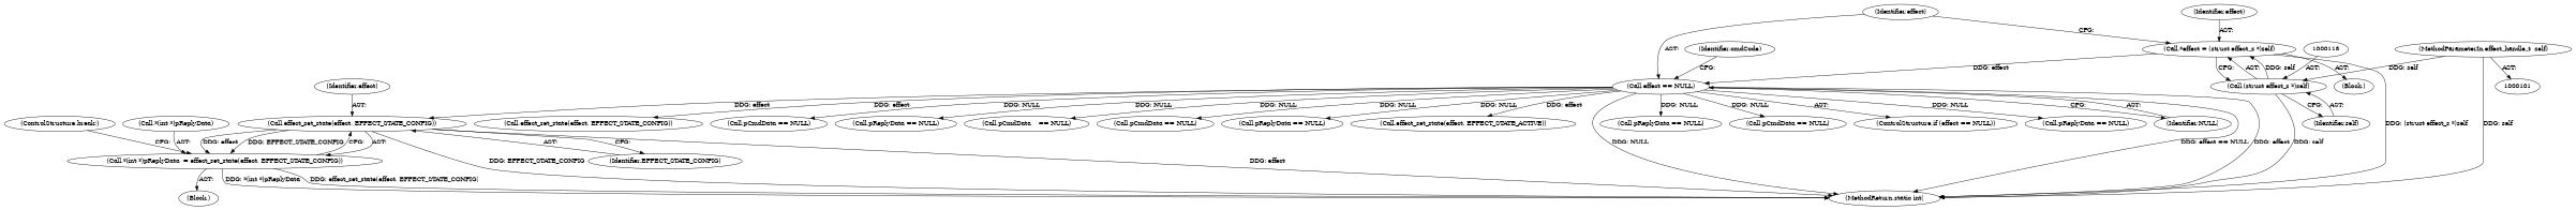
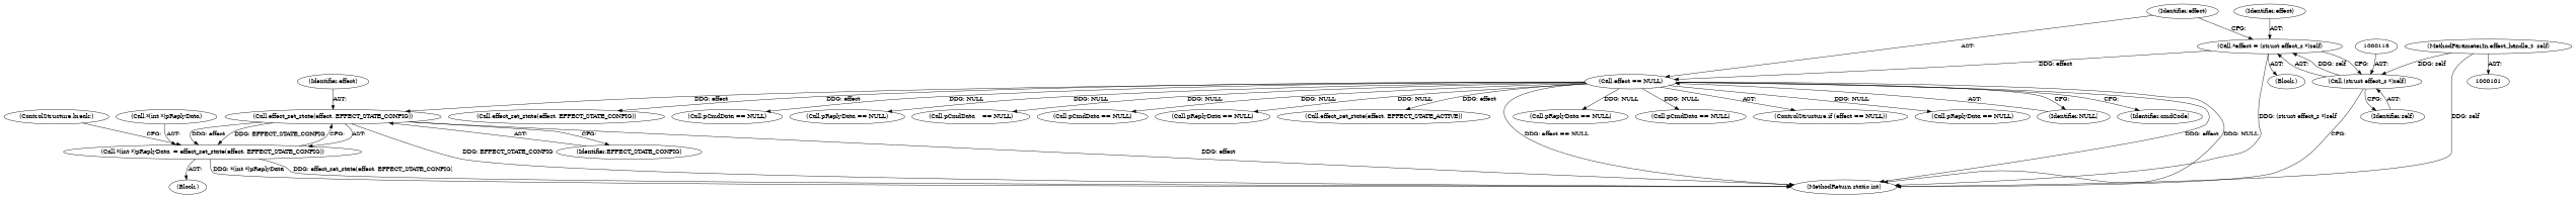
  digraph {
    n1 [label="(Call,effect_set_state(effect, EFFECT_STATE_CONFIG))"]
    n2 [label="(Call,*(int *)pReplyData  = effect_set_state(effect, EFFECT_STATE_CONFIG))"]
    n3 [label="(MethodReturn,static int)"]
    n4 [label="(Identifier,EFFECT_STATE_CONFIG)"]
    n5 [label="(Block,)"]
    n6 [label="(Call,effect == NULL)"]
    n7 [label="(Call,effect_set_state(effect, EFFECT_STATE_CONFIG))"]
    n8 [label="(Call,pCmdData == NULL)"]
    n9 [label="(Call,pReplyData == NULL)"]
    n10 [label="(Call,pCmdData    == NULL)"]
    n11 [label="(Call,pCmdData == NULL)"]
    n12 [label="(Call,pReplyData == NULL)"]
    n13 [label="(Call,effect_set_state(effect, EFFECT_STATE_ACTIVE))"]
    n14 [label="(Call,pReplyData == NULL)"]
    n15 [label="(Call,pCmdData == NULL)"]
    n16 [label="(ControlStructure,if (effect == NULL))"]
    n17 [label="(Call,pReplyData == NULL)"]
    n18 [label="(Identifier,NULL)"]
    n19 [label="(Call,*effect = (struct effect_s *)self)"]
    n20 [label="(Call,(struct effect_s *)self)"]
    n21 [label="(Block,)"]
    n22 [label="(Identifier,self)"]
    n23 [label="(MethodParameterIn,effect_handle_t  self)"]
    1000101
    n25 [label="(ControlStructure,break;)"]
    n26 [label="(Identifier,cmdCode)"]
    n27 [label="(Identifier,effect)"]
    n28 [label="(Call,*(int *)pReplyData)"]
    n29 [label="(Identifier,effect)"]
    n30 [label="(Identifier,effect)"]
    1000113
    n1 -> n2 [label="AST: "]
    n1 -> n2 [label="DDG: effect"]
    n1 -> n2 [label="DDG: EFFECT_STATE_CONFIG"]
    n1 -> n3 [label="DDG: EFFECT_STATE_CONFIG"]
    n1 -> n3 [label="DDG: effect"]
    n1 -> n4 [label="CFG: "]
    n2 -> n1 [label="CFG: "]
    n2 -> n3 [label="DDG: *(int *)pReplyData"]
    n2 -> n3 [label="DDG: effect_set_state(effect, EFFECT_STATE_CONFIG)"]
    n2 -> n5 [label="AST: "]
    n4 -> n1 [label="AST: "]
    n6 -> n1 [label="DDG: effect"]
    n6 -> n3 [label="DDG: effect"]
    n6 -> n3 [label="DDG: NULL"]
    n6 -> n3 [label="DDG: effect == NULL"]
    n6 -> n7 [label="DDG: effect"]
    n6 -> n8 [label="DDG: NULL"]
    n6 -> n9 [label="DDG: NULL"]
    n6 -> n10 [label="DDG: NULL"]
    n6 -> n11 [label="DDG: NULL"]
    n6 -> n12 [label="DDG: NULL"]
    n6 -> n13 [label="DDG: effect"]
    n6 -> n14 [label="DDG: NULL"]
    n6 -> n15 [label="DDG: NULL"]
    n6 -> n16 [label="AST: "]
    n6 -> n17 [label="DDG: NULL"]
    n6 -> n18 [label="CFG: "]
    n18 -> n6 [label="AST: "]
    n19 -> n3 [label="DDG: (struct effect_s *)self"]
    n19 -> n6 [label="DDG: effect"]
    n19 -> n20 [label="CFG: "]
    n19 -> n21 [label="AST: "]
-   n20 -> n3 [label="DDG: self"]
+   n20 -> n3 [label="CFG: "]
    n20 -> n19 [label="AST: "]
    n20 -> n19 [label="DDG: self"]
    n20 -> n22 [label="CFG: "]
    n22 -> n20 [label="AST: "]
    n23 -> n3 [label="DDG: self"]
    n23 -> n20 [label="DDG: self"]
    n23 -> 1000101 [label="AST: "]
    n25 -> n2 [label="CFG: "]
-   n26 -> n6 [label="CFG: "]
+   n6 -> n26 [label="CFG: "]
    n27 -> n1 [label="AST: "]
    n28 -> n2 [label="AST: "]
    n29 -> n6 [label="AST: "]
    n29 -> n19 [label="CFG: "]
    n30 -> n19 [label="AST: "]
    1000113 -> n20 [label="AST: "]
  }
